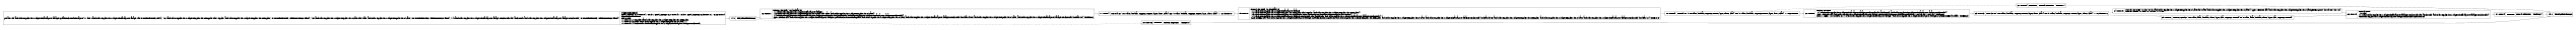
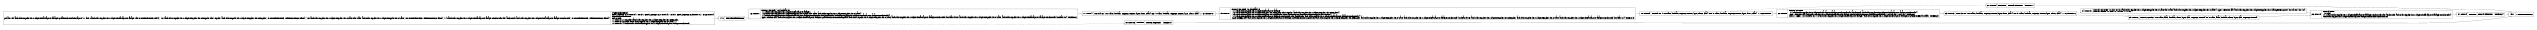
  digraph {
    rankdir=LR
    node [shape=record]
    edge [arrowhead=odot]
    n1 [label="{14\:\ ?|THIS_ENTER_BLOCK\l}"]
    n2 [label="{16\:\ 0x0000|0x0000: INVOKE  (r0 I:boolean) = \l  (r1 I:androidx.recyclerview.widget.LinearLayoutManager)\l  (r3 I:androidx.recyclerview.widget.RecyclerView$State A[D('state' androidx.recyclerview.widget.RecyclerView$State)])\l  (r4 I:androidx.recyclerview.widget.LinearLayoutManager$AnchorInfo A[D('anchorInfo' androidx.recyclerview.widget.LinearLayoutManager$AnchorInfo)])\l type: DIRECT call: androidx.recyclerview.widget.LinearLayoutManager.updateAnchorFromPendingData(androidx.recyclerview.widget.RecyclerView$State, androidx.recyclerview.widget.LinearLayoutManager$AnchorInfo):boolean A[MD:(androidx.recyclerview.widget.RecyclerView$State, androidx.recyclerview.widget.LinearLayoutManager$AnchorInfo):boolean (m)] (LINE:806)\l}"]
    n3 [label="{18\:\ 0x0006|RETURN\l|0x0006: RETURN    (LINE:810)\l}"]
    n4 [label="{17\:\ 0x0004|0x0004: IF  (r0 I:??[int, boolean, OBJECT, ARRAY, byte, short, char]) == (0 ??[int, boolean, OBJECT, ARRAY, byte, short, char])  \-\> B:19:0x0007 \l}"]
    n5 [label="{19\:\ 0x0007|0x0007: INVOKE  (r0 I:boolean) = \l  (r1 I:androidx.recyclerview.widget.LinearLayoutManager)\l  (r2 I:androidx.recyclerview.widget.RecyclerView$Recycler A[D('recycler' androidx.recyclerview.widget.RecyclerView$Recycler)])\l  (r3 I:androidx.recyclerview.widget.RecyclerView$State A[D('state' androidx.recyclerview.widget.RecyclerView$State)])\l  (r4 I:androidx.recyclerview.widget.LinearLayoutManager$AnchorInfo A[D('anchorInfo' androidx.recyclerview.widget.LinearLayoutManager$AnchorInfo)])\l type: DIRECT call: androidx.recyclerview.widget.LinearLayoutManager.updateAnchorFromChildren(androidx.recyclerview.widget.RecyclerView$Recycler, androidx.recyclerview.widget.RecyclerView$State, androidx.recyclerview.widget.LinearLayoutManager$AnchorInfo):boolean A[MD:(androidx.recyclerview.widget.RecyclerView$Recycler, androidx.recyclerview.widget.RecyclerView$State, androidx.recyclerview.widget.LinearLayoutManager$AnchorInfo):boolean (m)] (LINE:813)\l}"]
-   n6 [label="{15\:\ ?|HINTS_EXIT_BLOCK\l}"]
+   n6 [label="{15\:\ ?|MTH_EXIT_BLOCK\l}"]
    n7 [label="{20\:\ 0x000b|0x000b: IF  (r0 I:??[int, boolean, OBJECT, ARRAY, byte, short, char]) == (0 ??[int, boolean, OBJECT, ARRAY, byte, short, char])  \-\> B:22:0x000e \l}"]
    n8 [label="{21\:\ 0x000d|RETURN\l|0x000d: RETURN    (LINE:817)\l}"]
    n9 [label="{22\:\ 0x000e|0x000e: INVOKE  \l  (r4 I:androidx.recyclerview.widget.LinearLayoutManager$AnchorInfo A[D('anchorInfo' androidx.recyclerview.widget.LinearLayoutManager$AnchorInfo)])\l type: VIRTUAL call: androidx.recyclerview.widget.LinearLayoutManager.AnchorInfo.assignCoordinateFromPadding():void A[MD:():void (m)] (LINE:822)\l0x0011: IGET  (r0 I:boolean) = (r1 I:androidx.recyclerview.widget.LinearLayoutManager) androidx.recyclerview.widget.LinearLayoutManager.mStackFromEnd boolean  (LINE:823)\l}"]
    n10 [label="{23\:\ 0x0013|0x0013: IF  (r0 I:??[int, boolean, OBJECT, ARRAY, byte, short, char]) == (0 ??[int, boolean, OBJECT, ARRAY, byte, short, char])  \-\> B:25:0x001c \l}"]
    n11 [label="{24\:\ 0x0015|0x0015: INVOKE  (r0 I:int) = (r3 I:androidx.recyclerview.widget.RecyclerView$State A[D('state' androidx.recyclerview.widget.RecyclerView$State)]) type: VIRTUAL call: androidx.recyclerview.widget.RecyclerView.State.getItemCount():int A[MD:():int (m)]\l0x0019: ARITH  (r0 I:int) = (r0 I:int) + (\-1 int) \l}"]
    n12 [label="{25\:\ 0x001c|0x001c: CONST  (r0 I:??[int, float, boolean, short, byte, char, OBJECT, ARRAY]) = (0 ??[int, float, boolean, short, byte, char, OBJECT, ARRAY]) \l}"]
    n13 [label="{26\:\ 0x001d|0x001d: IPUT  \l  (r0 I:int)\l  (r4 I:androidx.recyclerview.widget.LinearLayoutManager$AnchorInfo A[D('anchorInfo' androidx.recyclerview.widget.LinearLayoutManager$AnchorInfo)])\l androidx.recyclerview.widget.LinearLayoutManager.AnchorInfo.mPosition int \l}"]
    n14 [label="{27\:\ 0x001f|RETURN\l|0x001f: RETURN    (LINE:824)\l}"]
    n15 [label="{private void androidx.recyclerview.widget.LinearLayoutManager.updateAnchorInfoForLayout((r1 'this' I:androidx.recyclerview.widget.LinearLayoutManager A[IMMUTABLE_TYPE, THIS]), (r2 I:androidx.recyclerview.widget.RecyclerView$Recycler A[D('recycler' androidx.recyclerview.widget.RecyclerView$Recycler), IMMUTABLE_TYPE, METHOD_ARGUMENT]), (r3 I:androidx.recyclerview.widget.RecyclerView$State A[D('state' androidx.recyclerview.widget.RecyclerView$State), IMMUTABLE_TYPE, METHOD_ARGUMENT]), (r4 I:androidx.recyclerview.widget.LinearLayoutManager$AnchorInfo A[D('anchorInfo' androidx.recyclerview.widget.LinearLayoutManager$AnchorInfo), IMMUTABLE_TYPE, METHOD_ARGUMENT]))  | USE_LINES_HINTS\lCROSS_EDGE: B:21:0x000d \-\> B:15:?, CROSS_EDGE: B:27:0x001f \-\> B:15:?, CROSS_EDGE: B:25:0x001c \-\> B:26:0x001d\lINLINE_NOT_NEEDED\lDebug Info:\l  \-1 \-0x001f: r2 'recycler' Landroidx\/recyclerview\/widget\/RecyclerView$Recycler;\l  \-1 \-0x001f: r3 'state' Landroidx\/recyclerview\/widget\/RecyclerView$State;\l  \-1 \-0x001f: r4 'anchorInfo' Landroidx\/recyclerview\/widget\/LinearLayoutManager$AnchorInfo;\l}"]
    n1 -> n2
    n1 -> n3 [style=dashed]
    n2 -> n4
    n3 -> n6 [arrowhead=onormal]
    n4 -> n5
    n5 -> n7
    n7 -> n8 [style=dashed]
    n7 -> n9 [arrowhead=onormal]
    n8 -> n6 [arrowhead=onormal]
    n9 -> n10 [arrowhead=onormal]
    n10 -> n11 [style=dashed]
    n10 -> n12
    n11 -> n13
    n12 -> n13
    n13 -> n14 [arrowhead=onormal]
    n14 -> n6 [arrowhead=onormal]
    n15 -> n1 [arrowhead=onormal]
  }
